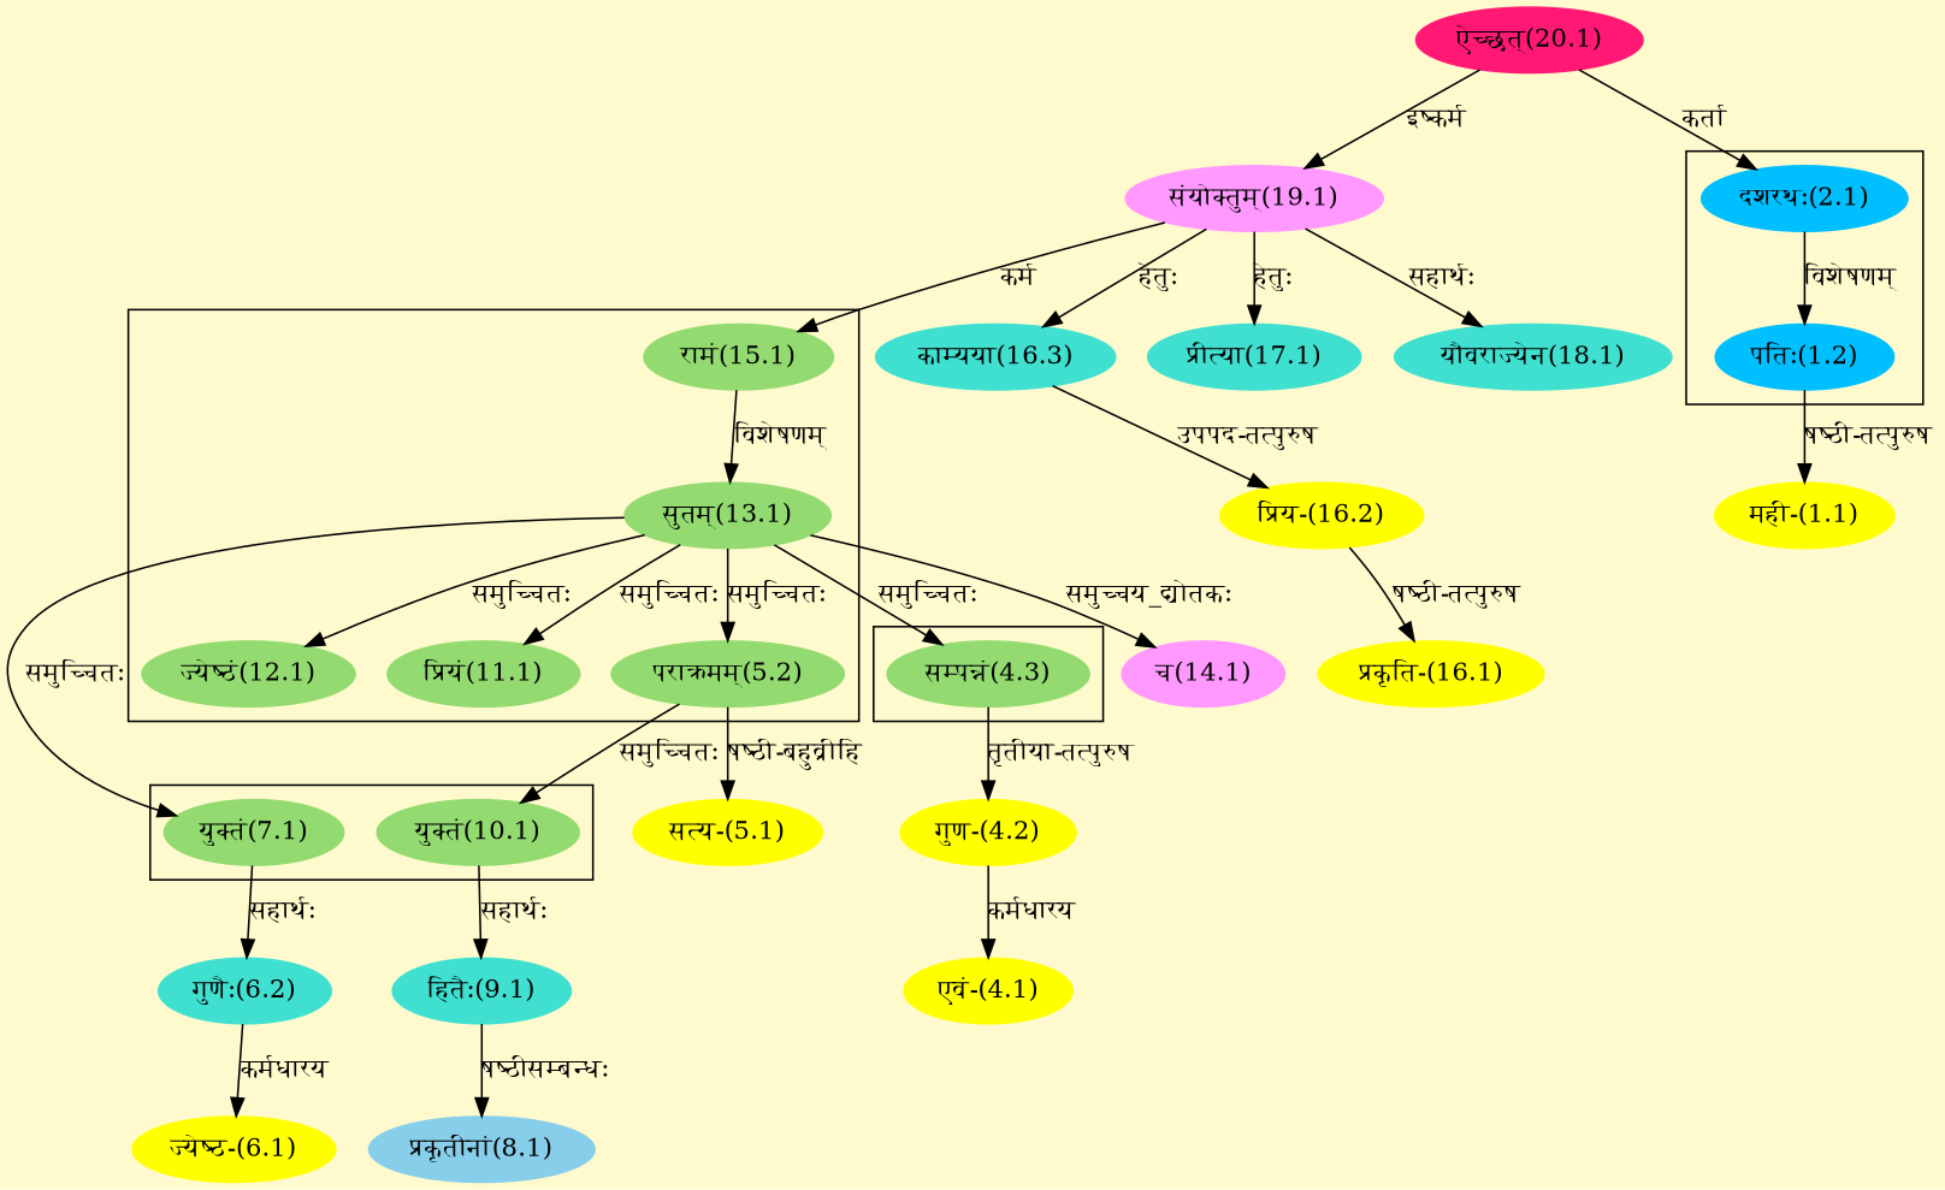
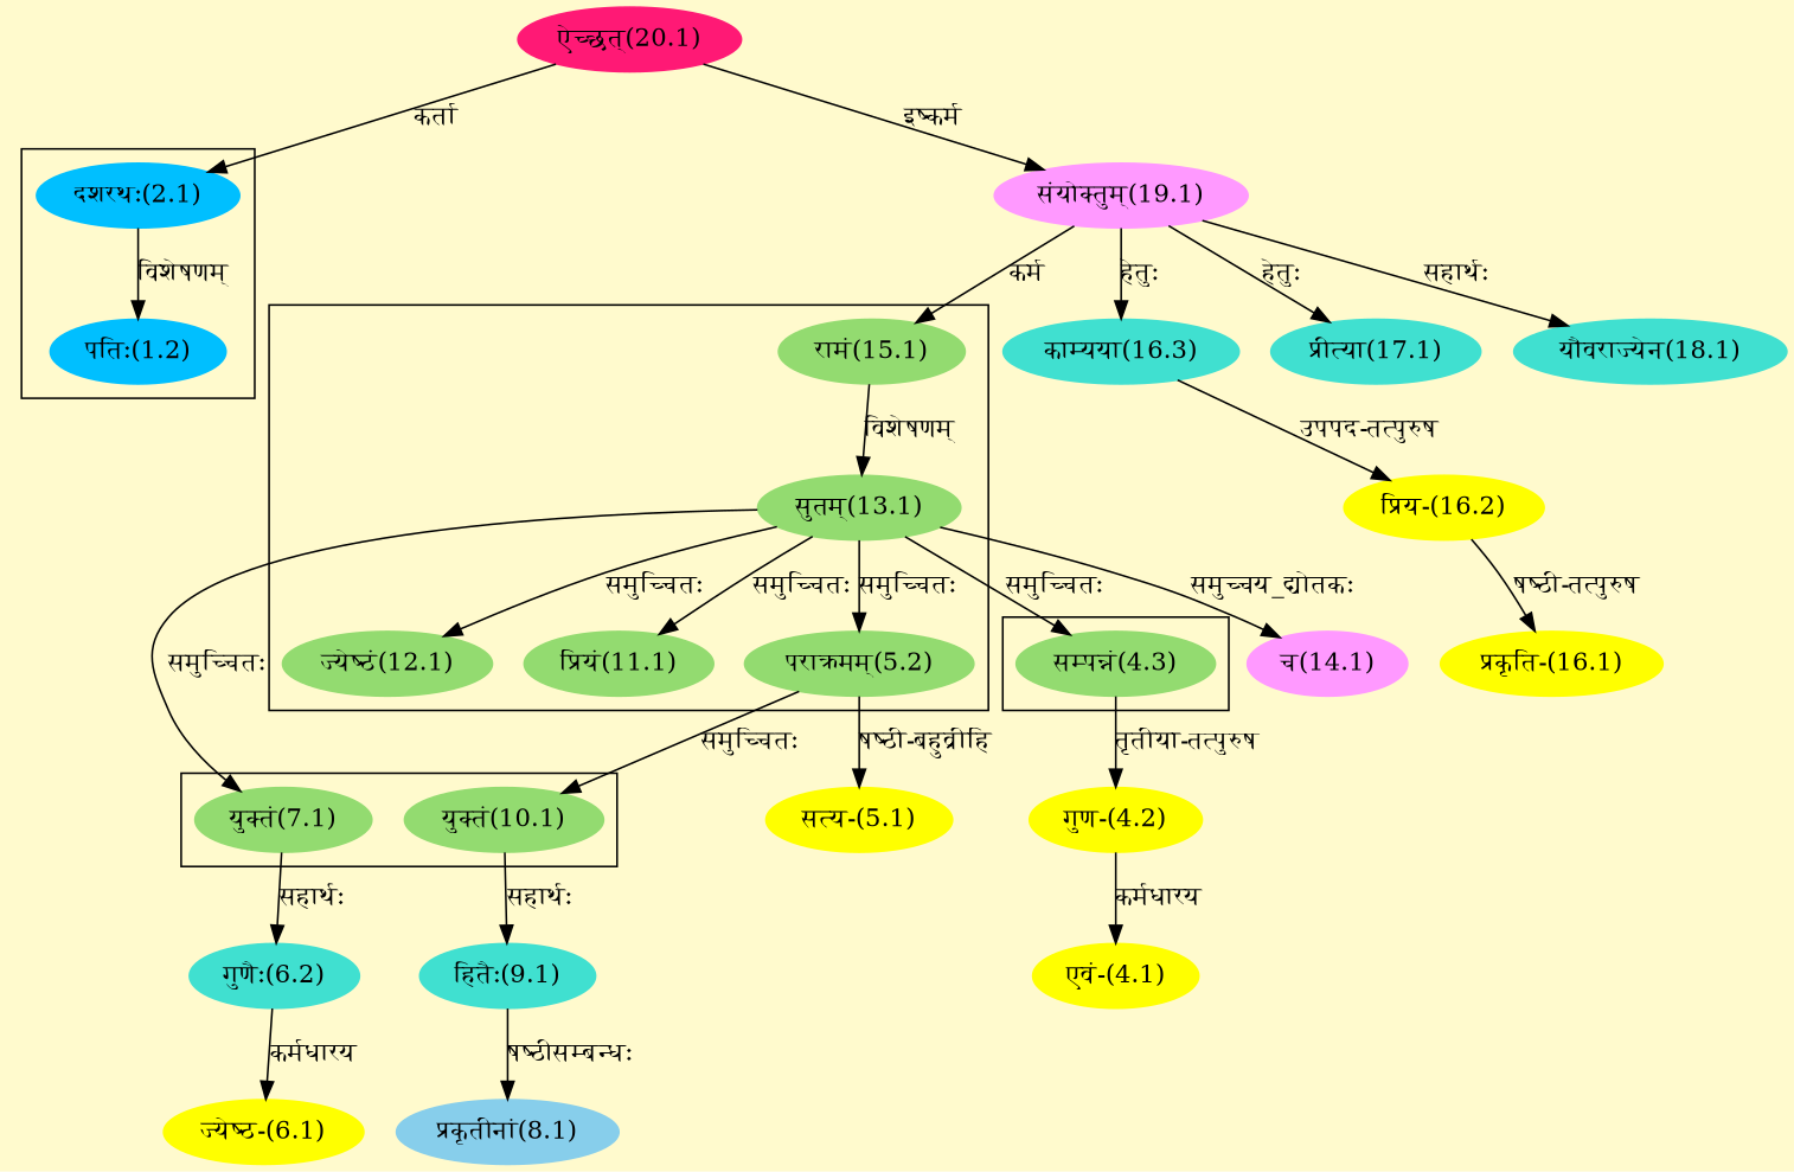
  digraph {
    bgcolor=lemonchiffon1
    compound=true
    rankdir=BT
    node [color="#93DB70" style=filled]
    edge [dir=back]
    n1 [color="#00BFFF" label="पतिः(1.2)"]
    n2 [color="#00BFFF" label="दशरथः(2.1)"]
    n3 [label="सुतम्(13.1)"]
    n4 [label="पराक्रमम्(5.2)"]
    n5 [label="प्रियं(11.1)"]
    n6 [label="ज्येष्ठं(12.1)"]
    n7 [label="रामं(15.1)"]
    n8 [label="सम्पन्नं(4.3)"]
    n9 [label="युक्तं(7.1)"]
    n10 [label="युक्तं(10.1)"]
    n11 [color="#FF1975" label="ऐच्छत्(20.1)"]
    n12 [color="#FF99FF" label="संयोक्तुम्(19.1)"]
-   n13 [color="#FFFF00" label="मही-(1.1)"]
    n14 [color="#FFFF00" label="एवं-(4.1)"]
    n15 [color="#FFFF00" label="गुण-(4.2)"]
    n16 [color="#FFFF00" label="सत्य-(5.1)"]
    n17 [color="#FFFF00" label="ज्येष्ठ-(6.1)"]
    n18 [color="#40E0D0" label="गुणैः(6.2)"]
    n19 [color="#87CEEB" label="प्रकृतीनां(8.1)"]
    n20 [color="#40E0D0" label="हितैः(9.1)"]
    n21 [color="#FF99FF" label="च(14.1)"]
    n22 [color="#FFFF00" label="प्रकृति-(16.1)"]
    n23 [color="#FFFF00" label="प्रिय-(16.2)"]
    n24 [color="#40E0D0" label="काम्यया(16.3)"]
    n25 [color="#40E0D0" label="प्रीत्या(17.1)"]
    n26 [color="#40E0D0" label="यौवराज्येन(18.1)"]
    subgraph cluster_1 {
      n1
      n2
    }
    subgraph cluster_2 {
      n3
      n4
      n5
      n6
      n7
    }
    subgraph cluster_3 {
      n8
    }
    subgraph cluster_4 {
      n9
      n10
    }
    n1 -> n2 [label="विशेषणम्"]
    n2 -> n11 [label="कर्ता"]
    n3 -> n7 [label="विशेषणम्"]
    n4 -> n3 [label="समुच्चितः"]
    n5 -> n3 [label="समुच्चितः"]
    n6 -> n3 [label="समुच्चितः"]
    n7 -> n12 [label="कर्म"]
    n8 -> n3 [label="समुच्चितः"]
    n9 -> n3 [label="समुच्चितः"]
    n10 -> n4 [label="समुच्चितः"]
    n12 -> n11 [label="इष्कर्म"]
-   n13 -> n1 [label="षष्ठी-तत्पुरुष"]
    n14 -> n15 [label="कर्मधारय"]
    n15 -> n8 [label="तृतीया-तत्पुरुष"]
    n16 -> n4 [label="षष्ठी-बहुव्रीहि"]
    n17 -> n18 [label="कर्मधारय"]
    n18 -> n9 [label="सहार्थः"]
    n19 -> n20 [label="षष्ठीसम्बन्धः"]
    n20 -> n10 [label="सहार्थः"]
    n21 -> n3 [label="समुच्चय_द्योतकः"]
    n22 -> n23 [label="षष्ठी-तत्पुरुष"]
    n23 -> n24 [label="उपपद-तत्पुरुष"]
    n24 -> n12 [label="हेतुः"]
    n25 -> n12 [label="हेतुः"]
    n26 -> n12 [label="सहार्थः"]
  }
